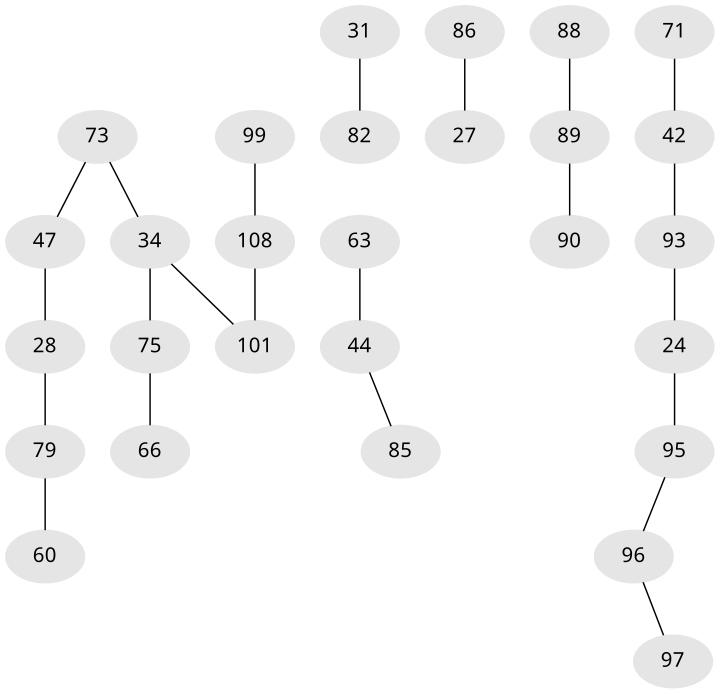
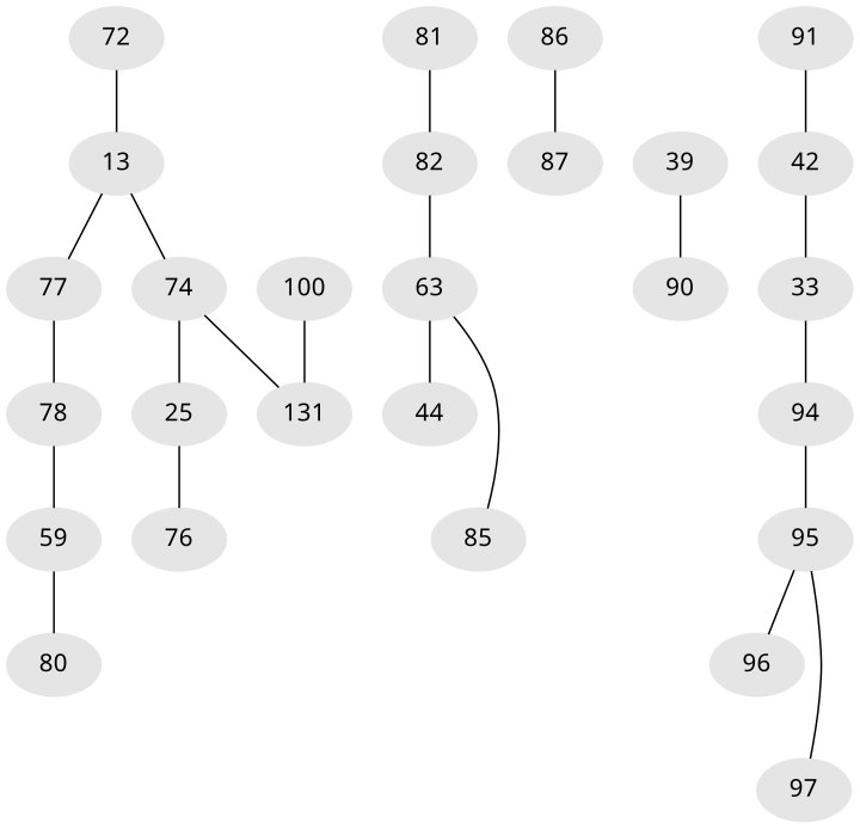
  graph {
    fontname="Noto Sans"
    node [color=gray90 fontname="Noto Sans" style=filled]
    edge [fontname="Noto Sans"]
-   73
-   74 [label=34]
-   77 [label=47]
-   101 [super="+4+5+6+12+13+14+20+21+22+28+29+30+36+37+38+44+45+46+52+53+54+60+61+62+68+69+70"]
-   75
-   76 [label=66]
-   78 [label=28]
-   79
-   80 [label=60]
-   81 [label=31]
+   72 [super="+71"]
+   73 [label=13]
+   74
+   77
+   101 [super="+4+5+6+12+13+14+20+21+22+28+29+30+36+37+38+44+45+46+52+53+54+60+61+62+68+69+70" label=131]
+   75 [label=25]
+   76
+   78
+   79 [label=59]
+   80
+   81
    82
    n13 [label=63]
    n14 [label=44]
    85
    86
-   87 [label=27]
-   88
-   89
+   87
+   89 [label=39]
    90
    n21 [label=42]
-   91 [label=71]
-   93
-   94 [label=24]
+   91
+   93 [label=33]
+   94
    95
    96
    97
-   99
-   100 [label=108]
+   100
+   72 -- 73
    73 -- 74
    73 -- 77
    74 -- 101
    74 -- 75
    77 -- 78
    75 -- 76
    78 -- 79
    79 -- 80
    81 -- 82
+   82 -- n13
    n13 -- n14
-   n14 -- 85
+   n13 -- 85
    86 -- 87
-   88 -- 89
    89 -- 90
    n21 -- 93
    91 -- n21
    93 -- 94
    94 -- 95
    95 -- 96
-   96 -- 97
-   99 -- 100
+   95 -- 97
    100 -- 101
  }
